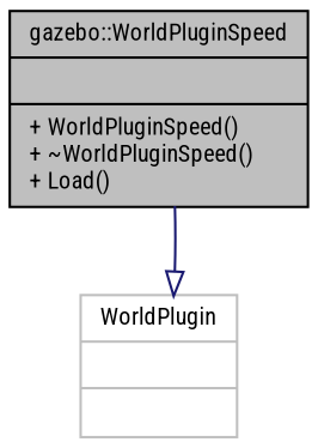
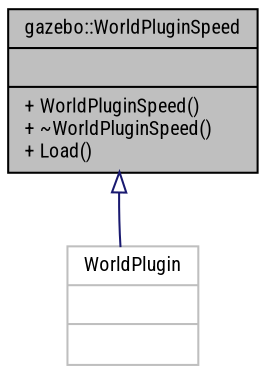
  digraph {
    fontname="Roboto Condensed"
    node [fontname="Roboto Condensed" fontsize=10 shape=record style=filled]
    n1 [color=black fillcolor=grey75 fontcolor=black height=0.2 label="{gazebo::WorldPluginSpeed\n||+ WorldPluginSpeed()\l+ ~WorldPluginSpeed()\l+ Load()\l}" width=0.4]
    n2 [color=grey75 fillcolor=white height=0.2 label="{WorldPlugin\n||}" width=0.4]
-   n2 -> n1 [arrowtail=onormal color=midnightblue dir=back fontname="Roboto Condensed" fontsize=10 labelfontname=Helvetica labelfontsize=10 style=solid]
+   n1 -> n2 [arrowtail=onormal color=midnightblue dir=back fontname="Roboto Condensed" fontsize=10 labelfontname=Helvetica labelfontsize=10 style=solid]
  }
